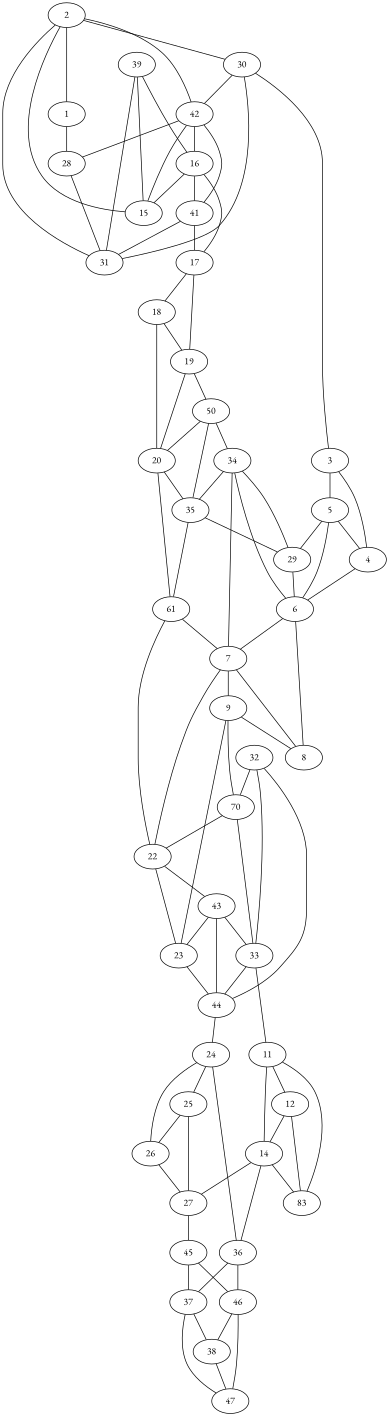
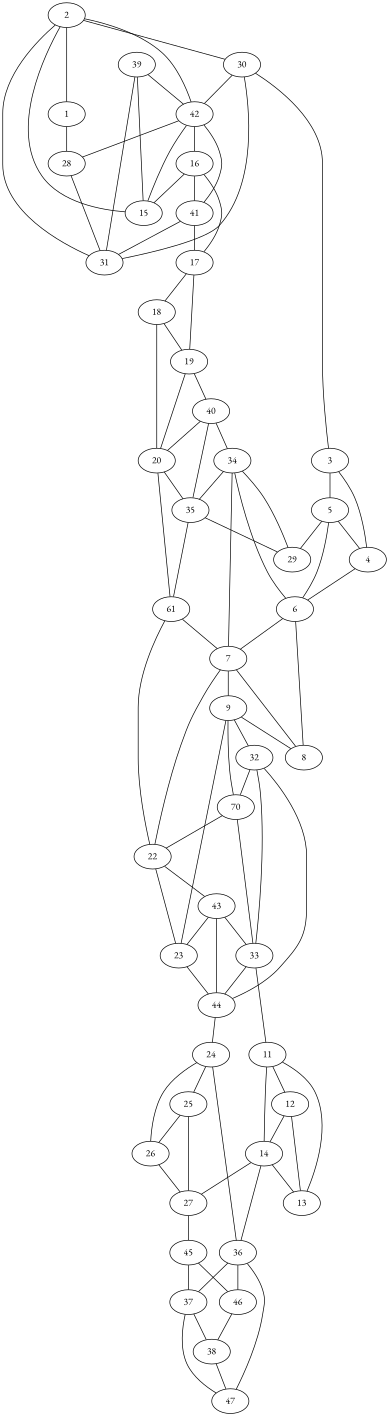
  graph {
    fontname="EB Garamond"
    node [aaLength=6 fontname="EB Garamond" sequence=LII type=0]
    edge [distance0=2.0 fontname="EB Garamond" frequency=1 type0=2]
    1 [aaLength=15 sequence=TLPLLRQQIRRLRME]
    28 [aaLength=3 type=1]
    31 [sequence=VALVPT type=1]
    2 [aaLength=15 sequence=HDGHMKLVDEAKARA]
    30 [sequence=VVVVSI type=1]
    42 [sequence=VALVPT type=1]
    3 [aaLength=5 sequence=NPMQF]
    16 [aaLength=15 sequence=HDGHMKLVDEAKARA]
    5 [aaLength=12 sequence=TLQEDCEKLNKR]
    4 [aaLength=8 sequence=RPEDLARY]
    15 [aaLength=16 sequence=TLPLLRQQIRRLRMEG]
    17 [aaLength=5 sequence=NPMQF]
    41 [sequence=VVVVSI type=1]
    6 [sequence=SVKEIY]
    29 [aaLength=3 sequence=LVF type=1]
    8 [sequence=LEGASR]
    7 [aaLength=5 sequence=GLSTM]
    34 [aaLength=3 sequence=YVD type=1]
    9 [aaLength=18 sequence=GHFRGVSTIVSKLFNLVQ]
    35 [aaLength=3 sequence=YVD type=1]
    32 [aaLength=5 sequence=IACFG type=1]
-   40 [aaLength=3 sequence=LVF type=1 label=50]
+   40 [aaLength=3 sequence=LVF type=1]
    n23 [label=61 sequence=LEGASR]
    n24 [aaLength=16 label=70 sequence=DFQQLALIRKMVADMG]
    33 [aaLength=5 sequence=EIVGV type=1]
    22 [aaLength=18 sequence=GHFRGVSTIVSKLFNLVQ]
    11 [aaLength=7 sequence=SSRNGYL]
    44 [aaLength=5 sequence=EIVGV type=1]
    43 [aaLength=5 sequence=IACFG type=1]
    23 [aaLength=16 sequence=DFQQLALIRKMVADMG]
    12 [aaLength=8 sequence=TAEQRKIA]
-   13 [aaLength=16 sequence=PGLYKVLSSIADKLQA label=83]
+   13 [aaLength=16 sequence=PGLYKVLSSIADKLQA]
    14 [aaLength=17 sequence=DLDEIITIAGQELNEKG]
    24 [aaLength=7 sequence=SSRNGYL]
    27 [aaLength=17 sequence=DLDEIITIAGQELNEKG]
    36 [aaLength=9 sequence=RADDIQIRD type=1]
    45 [aaLength=9 sequence=RADDIQIRD type=1]
    37 [aaLength=10 sequence=RAVILVAAWL type=1]
    46 [aaLength=10 sequence=RAVILVAAWL type=1]
    38 [aaLength=10 sequence=ARLIDNKMVE type=1]
    47 [aaLength=10 sequence=ARLIDNKMVE type=1]
    18 [aaLength=7 sequence=RPEDLAR]
    19 [aaLength=12 sequence=TLQEDCEKLNKR]
    20 [sequence=SVKEIY]
    25 [aaLength=8 sequence=TAEQRKIA]
    26 [aaLength=17 sequence=PGLYKVLSSIADKLQAG]
    39 [aaLength=3 type=1]
    1 -- 28 [distance0=32.3239 type0=3]
    28 -- 31 [distance0=22.0 distance1=19.0 frequency=2 type1=4]
    2 -- 1 [distance0=28.809 type0=1]
    2 -- 31 [distance0=31.66228]
    2 -- 30 [distance0=1.0 type0=4]
    2 -- 42 [distance0=31.66228 type0=3]
    30 -- 31 [distance0=26.0]
    30 -- 42 [distance0=26.0 type0=3]
    30 -- 3 [type0=4]
    42 -- 28 [distance0=22.0]
    42 -- 16 [distance0=4.0 type0=4]
    3 -- 5 [distance0=28.46949 type0=3]
    3 -- 4 [distance0=12.63095 distance1=1.0 frequency=2 type0=1 type1=4]
    16 -- 15 [distance0=30.01939 type0=1]
    16 -- 17 [distance0=30.11905]
    16 -- 41 [distance0=1.0 type0=4]
    5 -- 4 [distance0=25.47177 type0=1]
    5 -- 6 [distance0=26.343]
    5 -- 29 [distance0=3.0 type0=4]
    4 -- 6 [distance0=32.0248 type0=3]
    15 -- 2 [distance0=41.17078 type0=3]
    15 -- 42 [type0=4]
    17 -- 18 [distance0=12.84444 distance1=1.0 frequency=2 type0=1 type1=4]
    17 -- 19 [distance0=27.59564 type0=3]
    41 -- 31 [distance0=26.0]
    41 -- 42 [distance0=26.0 type0=3]
    41 -- 17 [type0=4]
    6 -- 8 [distance0=26.52732 type0=3]
    6 -- 7 [distance0=23.14066 type0=1]
    6 -- 34 [distance0=8.0 type0=4]
-   29 -- 6 [type0=4]
    29 -- 34 [distance0=19.0]
    7 -- 8 [distance0=7.212595 distance1=0.0 frequency=2 type0=1 type1=5]
    7 -- 9 [distance0=15.1972]
    34 -- 7 [type0=4]
    34 -- 35 [distance0=0.0 type0=1]
    9 -- 8 [distance0=12.93352 type0=1]
+   9 -- 32 [type0=4]
    35 -- 29 [distance0=19.0]
    35 -- 40 [distance0=19.0 type0=3]
    35 -- n23 [distance0=7.0 type0=4]
    32 -- n24 [type0=4]
    32 -- 33 [distance0=26.0]
    40 -- 34 [distance0=19.0]
    40 -- 20 [type0=4]
    n23 -- 7 [distance0=16.11565]
    n23 -- 22 [distance0=15.98544 distance1=1.0 frequency=2 type0=1 type1=4]
    n24 -- 9 [distance0=27.45287]
    n24 -- 33 [distance0=3.0 type0=4]
    n24 -- 22 [distance0=30.62061 type0=3]
    33 -- 11 [distance0=11.0 type0=4]
    33 -- 44 [distance0=0.0 type0=1]
    22 -- 7 [distance0=20.38101 type0=3]
    22 -- 43 [type0=4]
    11 -- 12 [distance0=7.651814 distance1=0.0 frequency=2 type0=1 type1=5]
    11 -- 13 [distance0=22.69261]
    11 -- 14 [distance0=37.95595 type0=3]
    44 -- 32 [distance0=26.0]
    44 -- 24 [distance0=11.0 type0=4]
    43 -- 33 [distance0=26.0]
    43 -- 44 [distance0=26.0 type0=3]
    43 -- 23 [type0=4]
    23 -- 9 [distance0=30.57663 type0=3]
    23 -- 22 [distance0=27.39314]
    23 -- 44 [distance0=3.0 type0=4]
    12 -- 14 [distance0=32.62764 type0=3]
    13 -- 12 [distance0=21.24767 type0=1]
    14 -- 13 [distance0=21.34294 type0=1]
    14 -- 27 [distance0=30.2704]
    14 -- 36 [distance0=1.0 type0=4]
    24 -- 36 [distance0=38.50222 type0=3]
    24 -- 25 [distance0=7.794407 distance1=0.0 frequency=2 type0=1 type1=5]
    24 -- 26 [distance0=23.73403]
    27 -- 45 [distance0=1.0 type0=4]
    36 -- 37 [distance0=21.0 distance1=12.0 frequency=2 type1=4]
    36 -- 46 [distance0=21.0 type0=3]
    45 -- 37 [distance0=21.0]
    45 -- 46 [distance0=21.0 distance1=12.0 frequency=2 type0=3 type1=4]
    37 -- 38 [distance0=12.0 distance1=2.0 frequency=2 type1=4]
    46 -- 38 [distance0=12.0]
-   46 -- 47 [distance0=12.0 distance1=2.0 frequency=2 type0=3 type1=4]
+   36 -- 47 [distance0=12.0 distance1=2.0 frequency=2 type0=3 type1=4]
    38 -- 47 [distance0=0.0 type0=1]
    47 -- 37 [distance0=12.0]
    18 -- 19 [distance0=24.76715 distance1=3.0 frequency=2 type1=4]
    18 -- 20 [distance0=33.43435 type0=3]
    19 -- 40 [distance0=3.0 type0=4]
    19 -- 20 [distance0=24.29359 type0=1]
    20 -- 35 [distance0=8.0 type0=4]
    20 -- n23 [distance0=29.84172]
    25 -- 27 [distance0=32.938 type0=3]
    25 -- 26 [distance0=22.01159 distance1=0.0 frequency=2 type1=5]
    26 -- 27 [distance0=20.66411 distance1=2.0 frequency=2 type0=1 type1=4]
    39 -- 31 [distance0=22.0]
-   39 -- 16 [distance0=22.0 type0=3]
+   39 -- 42 [distance0=22.0 type0=3]
    39 -- 15 [distance0=1.0 type0=4]
  }
